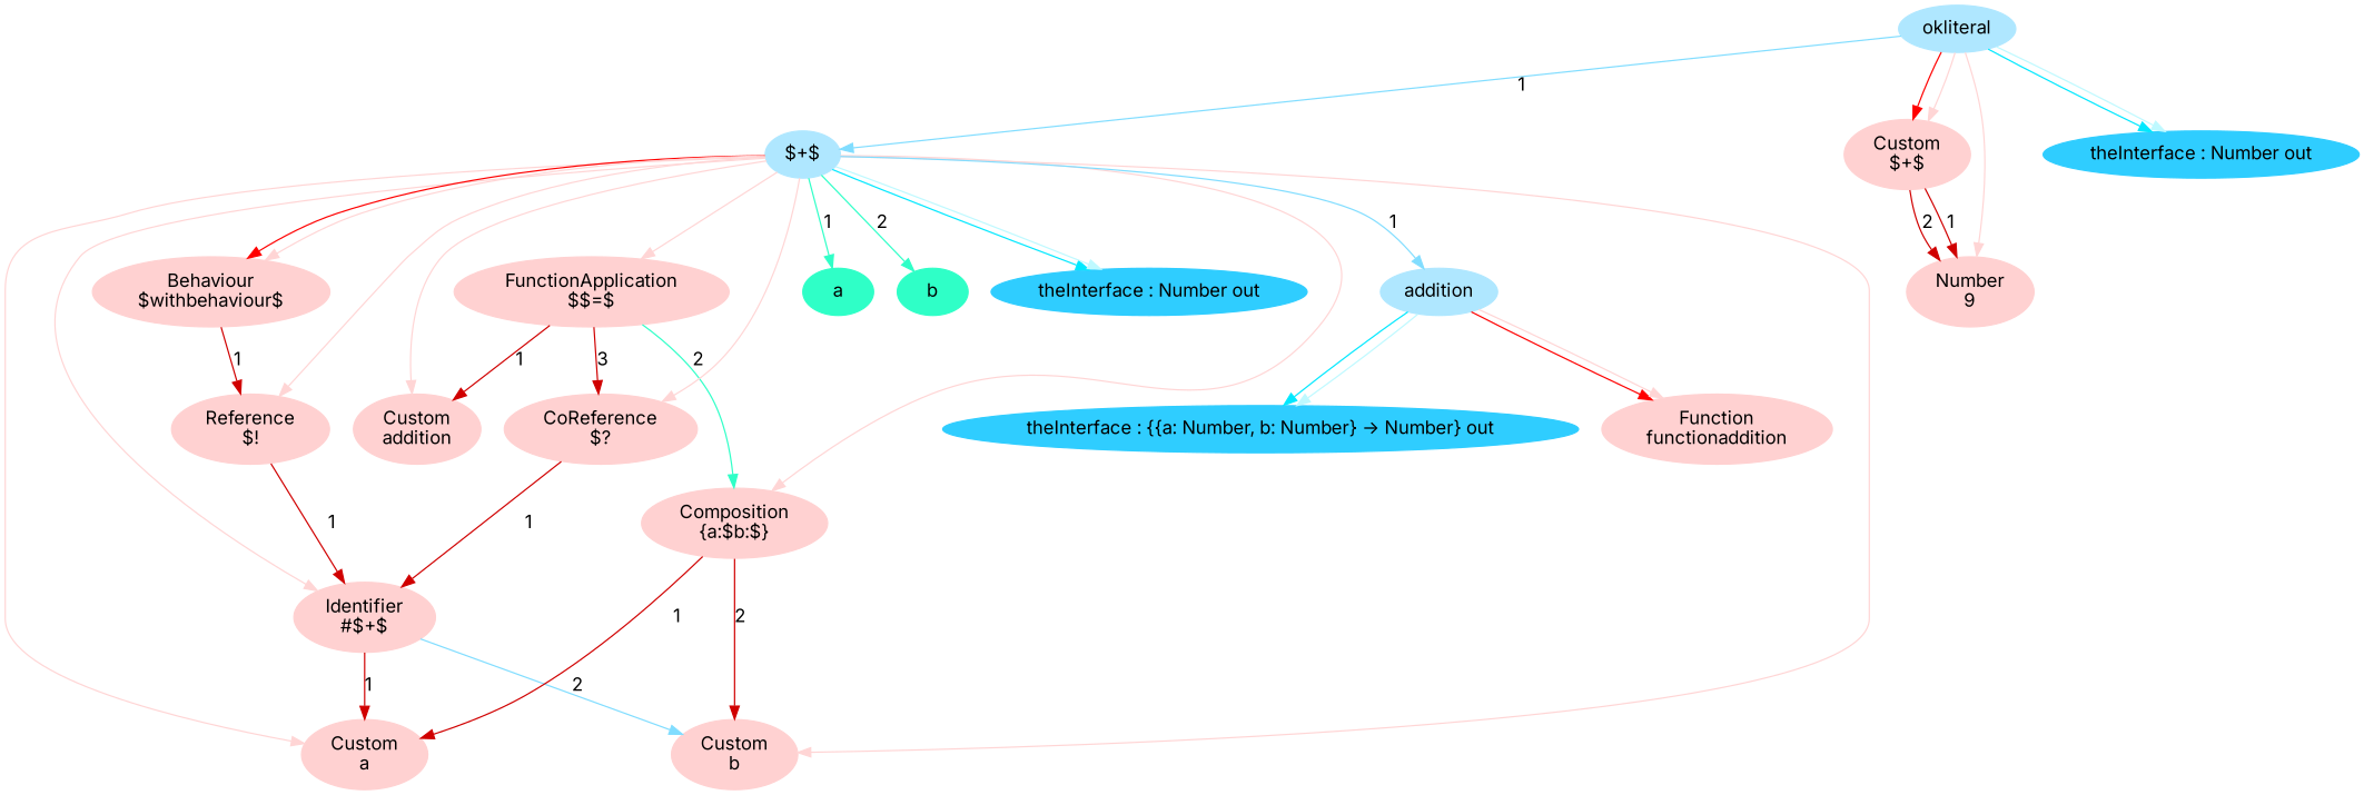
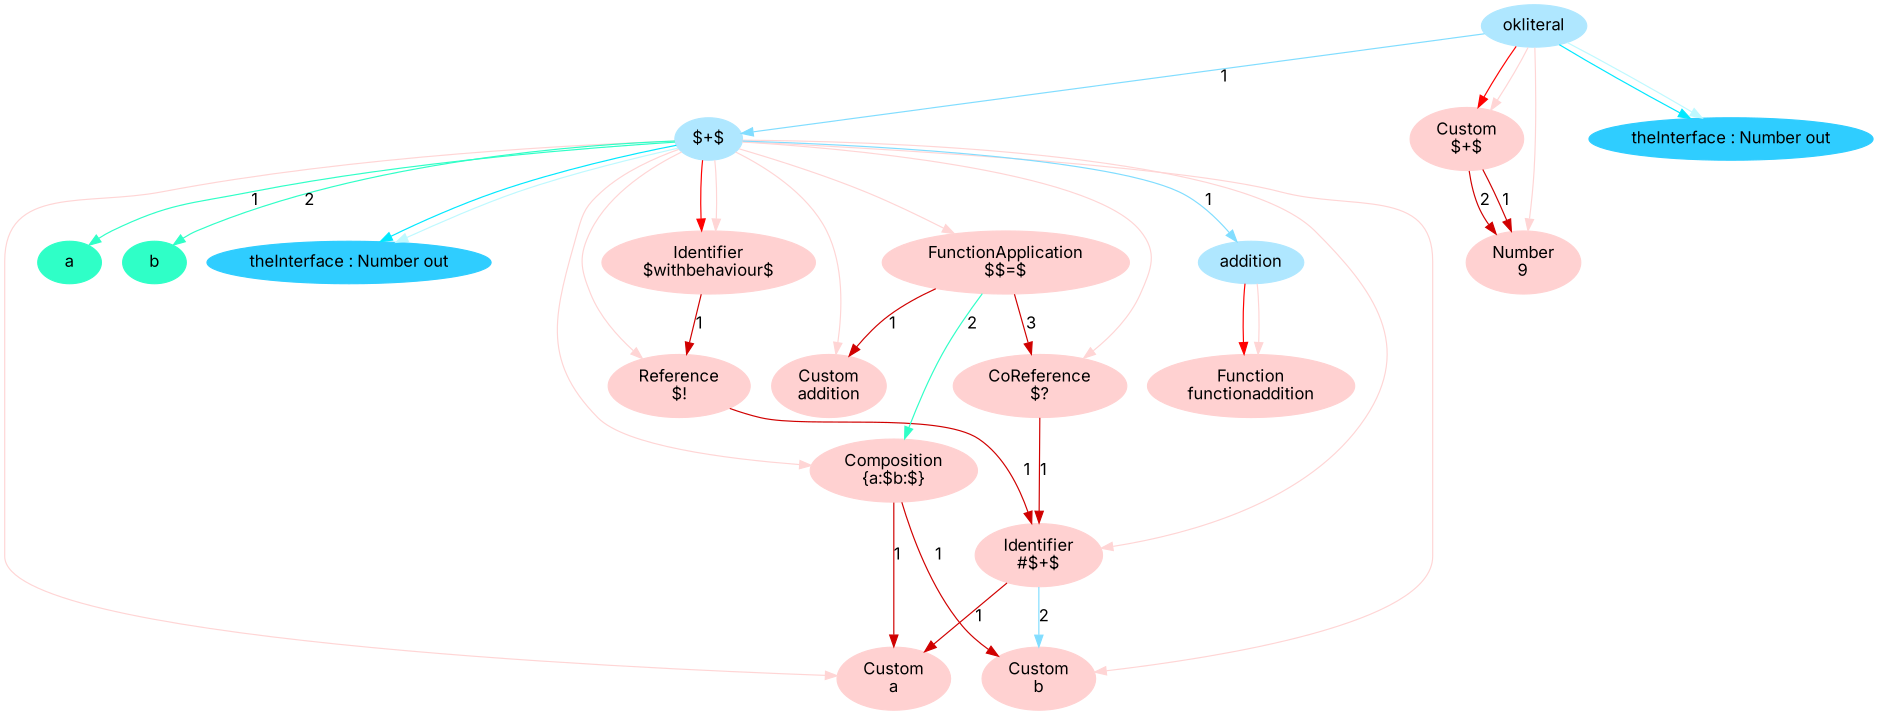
  digraph {
    fontname=Inter
    node [color="#ffd1d1" fontname=Inter shape=ellipse style=filled]
    edge [arrowHead=normal arrowsize=1 color="#ffd5d5" dir=forward fontname=Inter]
    n1 [label="Function\nfunctionaddition"]
    n2 [label="Custom\na"]
    n3 [label="Custom\nb"]
    n4 [label="Identifier\n#$+$"]
    n5 [label="Reference\n$!"]
    n6 [label="Custom\naddition"]
    n7 [label="Composition\n{a:$b:$}"]
    n8 [label="CoReference\n$?"]
    n9 [label="FunctionApplication\n$$=$"]
-   n10 [label="Behaviour\n$withbehaviour$"]
+   n10 [label="Identifier\n$withbehaviour$"]
    n11 [label="Number\n9"]
    n12 [label="Custom\n$+$"]
    n13 [color="#afe7ff" label=okliteral]
    n14 [color="#afe7ff" label="$+$"]
    n15 [color="#2fcdff" label="theInterface : Number out"]
    n16 [color="#afe7ff" label=addition]
    n17 [color="#2fffc7" label=a]
    n18 [color="#2fffc7" label=b]
    n19 [color="#2fcdff" label="theInterface : Number out"]
-   n20 [color="#2fcdff" label="theInterface : {{a: Number, b: Number} -> Number} out"]
    n4 -> n2 [color="#d00000" label=1]
    n4 -> n3 [color="#81ddff" label=2]
    n5 -> n4 [color="#d00000" label=1]
    n7 -> n2 [color="#d00000" label=1]
-   n7 -> n3 [color="#d00000" label=2]
+   n7 -> n3 [color="#d00000" label=1]
    n8 -> n4 [color="#d00000" label=1]
    n9 -> n6 [color="#d00000" label=1]
    n9 -> n7 [color="#2fffc7" label=2]
    n9 -> n8 [color="#d00000" label=3]
    n10 -> n5 [color="#d00000" label=1]
    n12 -> n11 [color="#d00000" label=1]
    n12 -> n11 [color="#d00000" label=2]
    n13 -> n11
    n13 -> n12 [color="#ff0000"]
    n13 -> n12
    n13 -> n14 [color="#81ddff" label=1]
    n13 -> n15 [color="#00e8ff"]
    n13 -> n15 [color="#bef9ff"]
    n14 -> n2
    n14 -> n3
    n14 -> n4
    n14 -> n5
    n14 -> n6
    n14 -> n7
    n14 -> n8
    n14 -> n9
    n14 -> n10 [color="#ff0000"]
    n14 -> n10
    n14 -> n16 [color="#81ddff" label=1]
    n14 -> n17 [color="#2fffc7" label=1]
    n14 -> n18 [color="#2fffc7" label=2]
    n14 -> n19 [color="#00e8ff"]
    n14 -> n19 [color="#bef9ff"]
    n16 -> n1 [color="#ff0000"]
    n16 -> n1
-   n16 -> n20 [color="#00e8ff"]
-   n16 -> n20 [color="#bef9ff"]
  }
